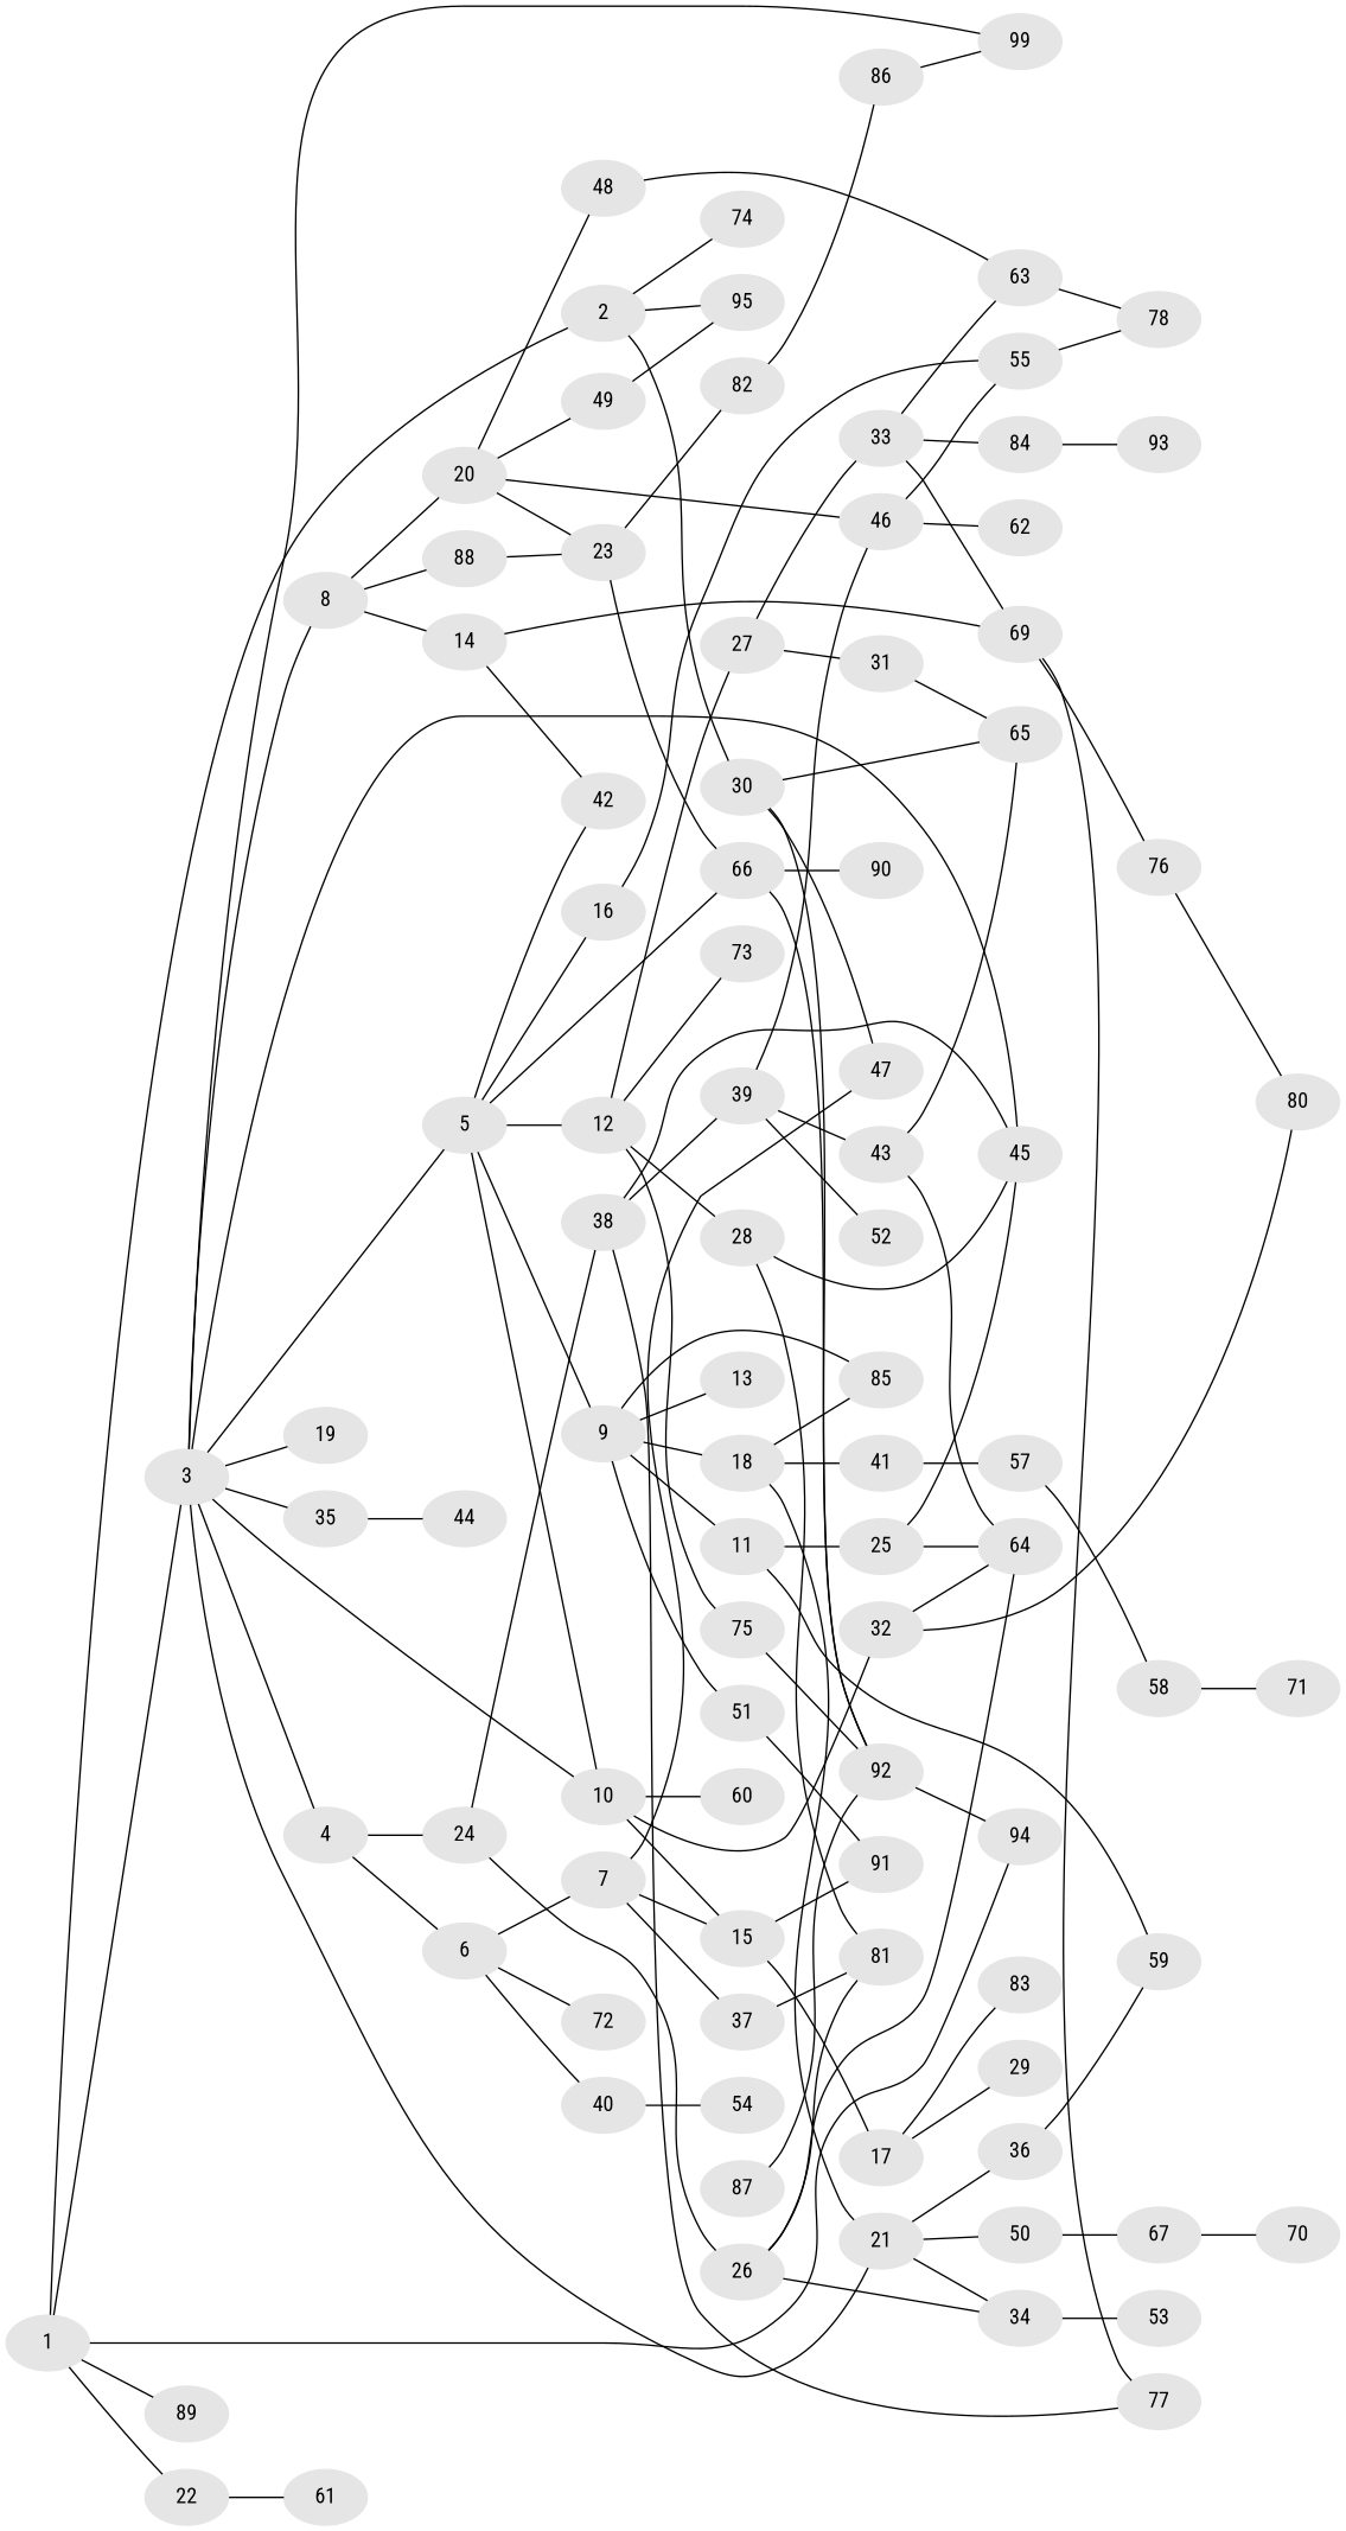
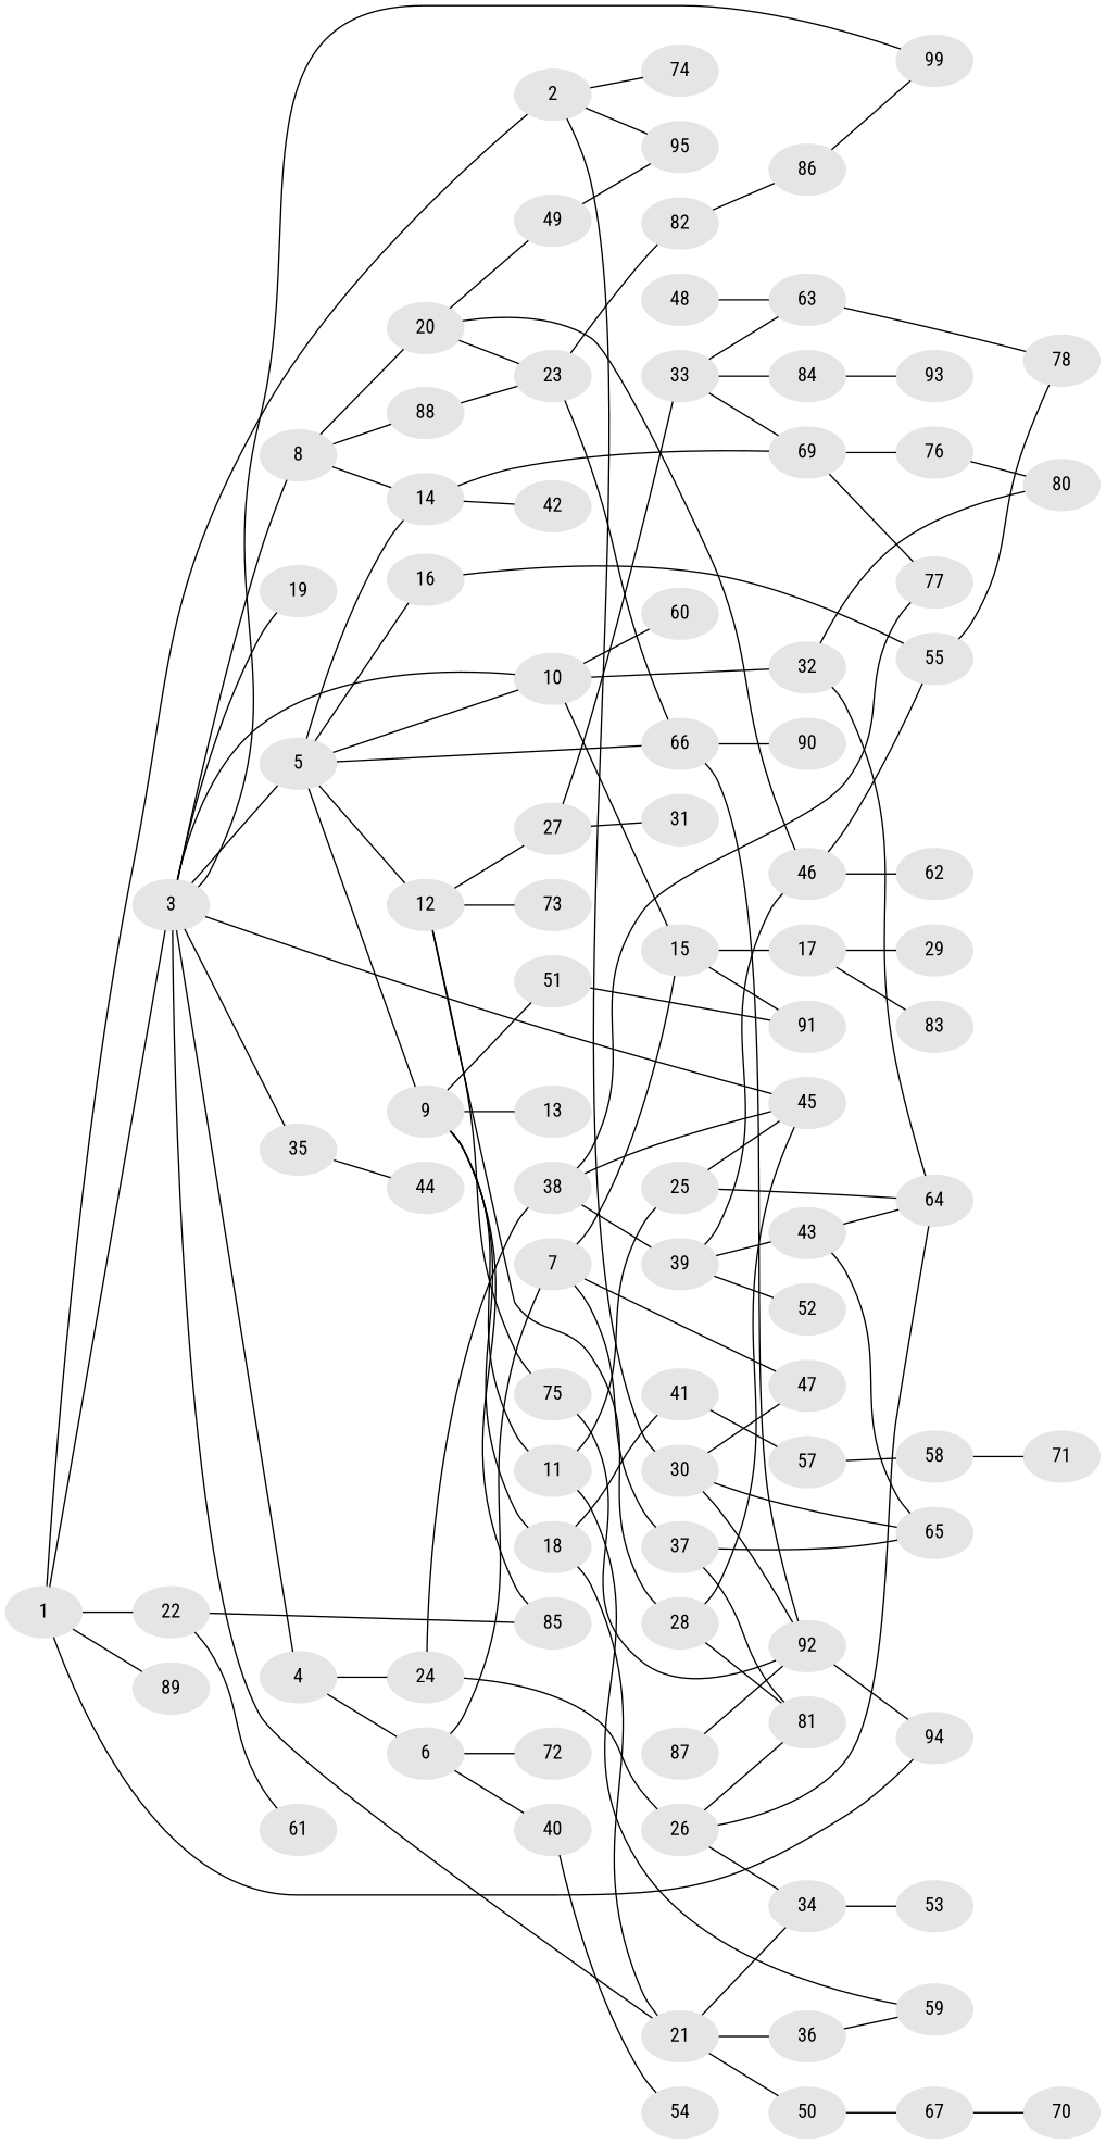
  graph {
    fontname="Roboto Condensed"
    rankdir=LR
    node [color=gray90 fontname="Roboto Condensed" style=filled]
    edge [fontname="Roboto Condensed"]
    1
    2
    3
    22
    89
    94
    30
    74
    95
    4
    5
    8
    10
    19
    21
    35
    45
    n18 [label=99]
    85
    61
    47
    65
    92
    6
    24
    9
    12
    14
    16
    66
    20
    88
    15
    32
    60
    34
    36
    50
    44
    7
    40
    72
    26
    38
    11
    13
    18
    51
    27
    28
    73
    75
    42
    69
    55
    23
    82
    90
    37
    54
    17
    91
    81
    46
    48
    49
    25
    59
    41
    64
    80
    31
    33
    77
    76
    29
    83
    78
    53
    57
    62
    63
    67
    86
    39
    84
    93
    87
    43
    52
    58
    70
    71
    1 -- 2
    1 -- 3
    1 -- 22
    1 -- 89
    1 -- 94
    2 -- 30
    2 -- 74
    2 -- 95
    3 -- 4
    3 -- 5
    3 -- 8
    3 -- 10
    3 -- 19
    3 -- 21
    3 -- 35
    3 -- 45
    3 -- n18
-   18 -- 85
+   22 -- 85
    22 -- 61
    30 -- 47
    30 -- 65
    30 -- 92
    4 -- 6
    4 -- 24
    5 -- 10
    5 -- 9
    5 -- 12
-   5 -- 42
+   5 -- 14
    5 -- 16
    5 -- 66
    8 -- 14
    8 -- 20
    8 -- 88
    10 -- 15
    10 -- 32
    10 -- 60
    21 -- 34
    21 -- 36
    21 -- 50
    35 -- 44
    92 -- 94
    6 -- 7
    6 -- 40
    6 -- 72
    24 -- 26
    24 -- 38
    9 -- 85
    9 -- 11
    9 -- 13
    9 -- 18
    9 -- 51
    12 -- 27
    12 -- 28
    12 -- 73
    12 -- 75
    14 -- 42
    14 -- 69
    16 -- 55
    66 -- 92
    66 -- 90
    20 -- 23
    20 -- 46
-   20 -- 48
    20 -- 49
    88 -- 23
    15 -- 17
    15 -- 91
    32 -- 64
    32 -- 80
    34 -- 53
    36 -- 59
    50 -- 67
    7 -- 47
    7 -- 15
    7 -- 37
    40 -- 54
    26 -- 34
    26 -- 81
    26 -- 64
    38 -- 45
    38 -- 77
    38 -- 39
    11 -- 25
    11 -- 59
    18 -- 21
    18 -- 41
    51 -- 91
    27 -- 31
    27 -- 33
    28 -- 45
    28 -- 81
    75 -- 92
    69 -- 77
    69 -- 76
    55 -- 78
    23 -- 66
    23 -- 82
    82 -- 86
-   31 -- 65
+   37 -- 65
    37 -- 81
    17 -- 29
    17 -- 83
    46 -- 55
    46 -- 62
    48 -- 63
    49 -- 95
    25 -- 45
    25 -- 64
    41 -- 57
    33 -- 69
    33 -- 63
    33 -- 84
    76 -- 80
    57 -- 58
    63 -- 78
    67 -- 70
    86 -- n18
    39 -- 46
    39 -- 43
    39 -- 52
    84 -- 93
    87 -- 92
    43 -- 65
    43 -- 64
    58 -- 71
  }
